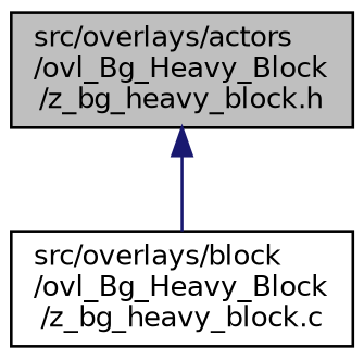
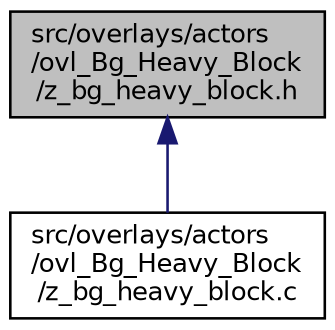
  digraph {
    node [color=black fontname=Helvetica fontsize=10 shape=record style=filled]
    n1 [fillcolor=grey75 fontcolor=black height=0.2 label="src/overlays/actors\l/ovl_Bg_Heavy_Block\l/z_bg_heavy_block.h" width=0.4]
-   n2 [fillcolor=white height=0.2 label="src/overlays/block\l/ovl_Bg_Heavy_Block\l/z_bg_heavy_block.c" width=0.4]
+   n2 [fillcolor=white height=0.2 label="src/overlays/actors\l/ovl_Bg_Heavy_Block\l/z_bg_heavy_block.c" width=0.4]
    n1 -> n2 [color=midnightblue dir=back fontname=Helvetica fontsize=10 labelfontname=Helvetica labelfontsize=10 style=solid]
  }
